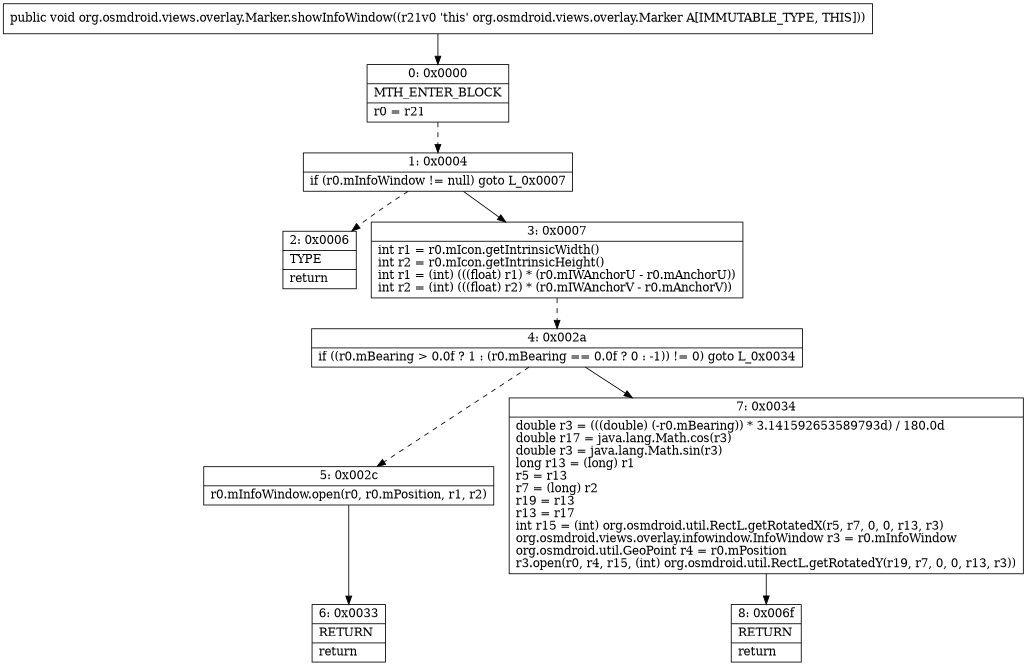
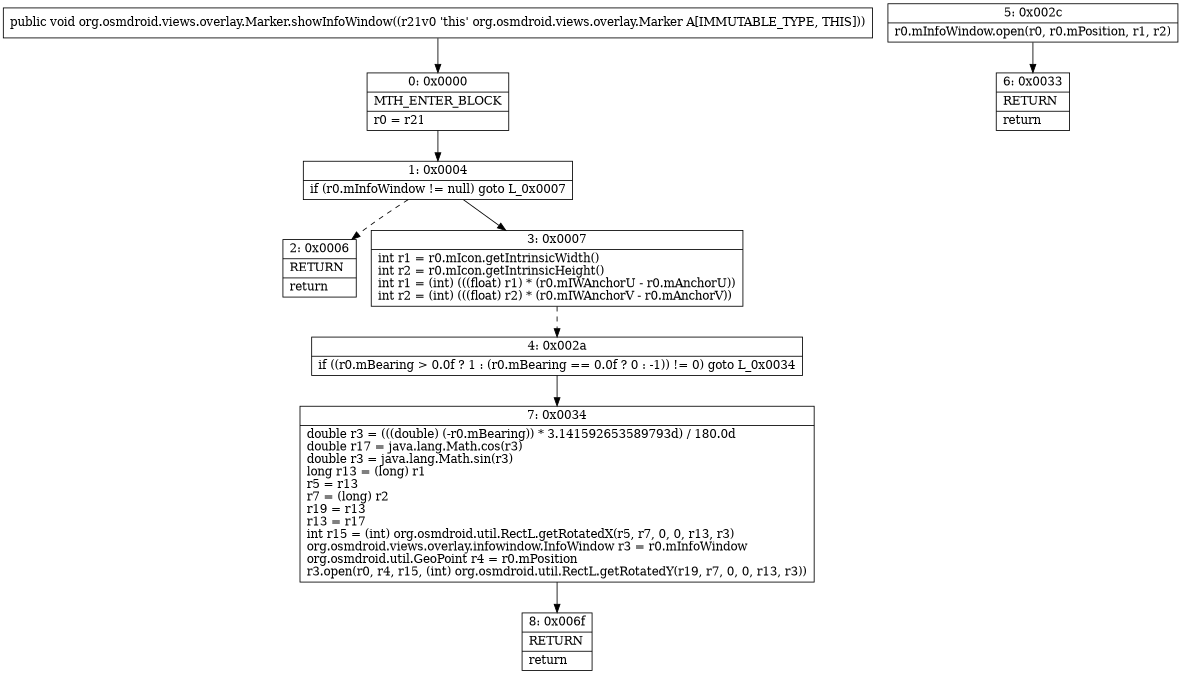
  digraph {
    node [shape=record]
    n1 [label="{0\:\ 0x0000|MTH_ENTER_BLOCK\l|r0 = r21\l}"]
    n2 [label="{1\:\ 0x0004|if (r0.mInfoWindow != null) goto L_0x0007\l}"]
-   n3 [label="{2\:\ 0x0006|TYPE\l|return\l}"]
+   n3 [label="{2\:\ 0x0006|RETURN\l|return\l}"]
    n4 [label="{3\:\ 0x0007|int r1 = r0.mIcon.getIntrinsicWidth()\lint r2 = r0.mIcon.getIntrinsicHeight()\lint r1 = (int) (((float) r1) * (r0.mIWAnchorU \- r0.mAnchorU))\lint r2 = (int) (((float) r2) * (r0.mIWAnchorV \- r0.mAnchorV))\l}"]
    n5 [label="{4\:\ 0x002a|if ((r0.mBearing \> 0.0f ? 1 : (r0.mBearing == 0.0f ? 0 : \-1)) != 0) goto L_0x0034\l}"]
    n6 [label="{5\:\ 0x002c|r0.mInfoWindow.open(r0, r0.mPosition, r1, r2)\l}"]
    n7 [label="{7\:\ 0x0034|double r3 = (((double) (\-r0.mBearing)) * 3.141592653589793d) \/ 180.0d\ldouble r17 = java.lang.Math.cos(r3)\ldouble r3 = java.lang.Math.sin(r3)\llong r13 = (long) r1\lr5 = r13\lr7 = (long) r2\lr19 = r13\lr13 = r17\lint r15 = (int) org.osmdroid.util.RectL.getRotatedX(r5, r7, 0, 0, r13, r3)\lorg.osmdroid.views.overlay.infowindow.InfoWindow r3 = r0.mInfoWindow\lorg.osmdroid.util.GeoPoint r4 = r0.mPosition\lr3.open(r0, r4, r15, (int) org.osmdroid.util.RectL.getRotatedY(r19, r7, 0, 0, r13, r3))\l}"]
    n8 [label="{6\:\ 0x0033|RETURN\l|return\l}"]
    n9 [label="{8\:\ 0x006f|RETURN\l|return\l}"]
    n10 [label="{public void org.osmdroid.views.overlay.Marker.showInfoWindow((r21v0 'this' org.osmdroid.views.overlay.Marker A[IMMUTABLE_TYPE, THIS])) }"]
-   n1 -> n2 [style=dashed]
+   n1 -> n2
    n2 -> n3 [style=dashed]
    n2 -> n4
    n4 -> n5 [style=dashed]
-   n5 -> n6 [style=dashed]
    n5 -> n7
    n6 -> n8
    n7 -> n9
    n10 -> n1
  }
